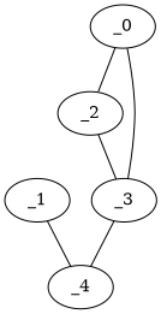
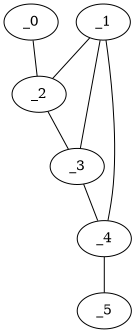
  graph {
    node [x=63 y=3]
    edge [valence=1]
    _2 [x=70]
    _0
    _3 [x=76 y=2]
    _1 [y=7]
    _4 [x=76 y=19]
+   _5 [x=77 y=15]
    _2 -- _3 [valence=2]
    _0 -- _2
-   _0 -- _3
+   _1 -- _3
    _3 -- _4
+   _1 -- _2 [valence=2]
    _1 -- _4
+   _4 -- _5
  }
